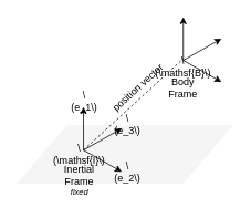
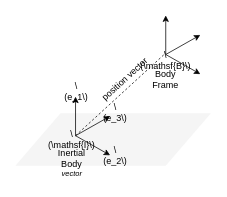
  <mxCell id="0" />
  <mxCell id="1" parent="0" />
  <mxCell id="2" value="" style="shape=parallelogram;perimeter=parallelogramPerimeter;whiteSpace=wrap;html=1;fixedSize=1;fillColor=#f5f5f5;fontColor=#333333;strokeColor=none;size=60;" vertex="1" parent="1"><mxGeometry x="20" y="150" width="260" height="70" as="geometry" /></mxCell>
  <mxCell id="3" value="\(\mathsf{I}\)" style="text;html=1;align=center;verticalAlign=middle;whiteSpace=wrap;rounded=0;" vertex="1" parent="1"><mxGeometry x="90" y="175" width="10" height="20" as="geometry" /></mxCell>
- <mxCell id="4" value="Inertial Frame" style="text;html=1;align=center;verticalAlign=middle;whiteSpace=wrap;rounded=0;" vertex="1" parent="1"><mxGeometry x="65" y="195" width="60" height="30" as="geometry" /></mxCell>
+ <mxCell id="4" value="Inertial Body" style="text;html=1;align=center;verticalAlign=middle;whiteSpace=wrap;rounded=0;" vertex="1" parent="1"><mxGeometry x="65" y="195" width="60" height="30" as="geometry" /></mxCell>
  <mxCell id="5" value="" style="group" vertex="1" connectable="0" parent="1"><mxGeometry x="100" y="128" width="46" height="78" as="geometry" /></mxCell>
  <mxCell id="6" value="" style="endArrow=classic;html=1;rounded=0;" edge="1" parent="5"><mxGeometry width="50" height="50" relative="1" as="geometry"><mxPoint y="52" as="sourcePoint" /><mxPoint x="46" y="26" as="targetPoint" /></mxGeometry></mxCell>
  <mxCell id="7" value="" style="endArrow=classic;html=1;rounded=0;" edge="1" parent="5"><mxGeometry width="50" height="50" relative="1" as="geometry"><mxPoint y="52" as="sourcePoint" /><mxPoint as="targetPoint" /></mxGeometry></mxCell>
  <mxCell id="8" value="" style="endArrow=classic;html=1;rounded=0;" edge="1" parent="5"><mxGeometry width="50" height="50" relative="1" as="geometry"><mxPoint y="52" as="sourcePoint" /><mxPoint x="46" y="78" as="targetPoint" /></mxGeometry></mxCell>
  <mxCell id="9" value="" style="group" vertex="1" connectable="0" parent="1"><mxGeometry x="220" y="20" width="46" height="78" as="geometry" /></mxCell>
  <mxCell id="10" value="" style="endArrow=classic;html=1;rounded=0;" edge="1" parent="9"><mxGeometry width="50" height="50" relative="1" as="geometry"><mxPoint y="52" as="sourcePoint" /><mxPoint x="46" y="26" as="targetPoint" /></mxGeometry></mxCell>
  <mxCell id="11" value="" style="endArrow=classic;html=1;rounded=0;" edge="1" parent="9"><mxGeometry width="50" height="50" relative="1" as="geometry"><mxPoint y="52" as="sourcePoint" /><mxPoint as="targetPoint" /></mxGeometry></mxCell>
  <mxCell id="12" value="" style="endArrow=classic;html=1;rounded=0;" edge="1" parent="9"><mxGeometry width="50" height="50" relative="1" as="geometry"><mxPoint y="52" as="sourcePoint" /><mxPoint x="46" y="78" as="targetPoint" /></mxGeometry></mxCell>
  <mxCell id="13" value="" style="endArrow=none;dashed=1;html=1;rounded=0;entryX=0.5;entryY=0;entryDx=0;entryDy=0;" edge="1" parent="1" target="14"><mxGeometry width="50" height="50" relative="1" as="geometry"><mxPoint x="100" y="180" as="sourcePoint" /><mxPoint x="190" y="70" as="targetPoint" /></mxGeometry></mxCell>
  <mxCell id="14" value="\(\mathsf{B}\)" style="text;html=1;align=center;verticalAlign=middle;whiteSpace=wrap;rounded=0;" vertex="1" parent="1"><mxGeometry x="215" y="70" width="10" height="20" as="geometry" /></mxCell>
  <mxCell id="15" value="Body Frame" style="text;html=1;align=center;verticalAlign=middle;whiteSpace=wrap;rounded=0;" vertex="1" parent="1"><mxGeometry x="190" y="90" width="60" height="30" as="geometry" /></mxCell>
  <mxCell id="16" value="\(e_1\)" style="text;html=1;align=center;verticalAlign=middle;whiteSpace=wrap;rounded=0;" vertex="1" parent="1"><mxGeometry x="92" y="112" width="18" height="18" as="geometry" /></mxCell>
  <mxCell id="17" value="\(e_2\)" style="text;html=1;align=center;verticalAlign=middle;whiteSpace=wrap;rounded=0;" vertex="1" parent="1"><mxGeometry x="146" y="192" width="14" height="28" as="geometry" /></mxCell>
  <mxCell id="18" value="\(e_3\)" style="text;html=1;align=center;verticalAlign=middle;whiteSpace=wrap;rounded=0;" vertex="1" parent="1"><mxGeometry x="146" y="138" width="14" height="22" as="geometry" /></mxCell>
- <mxCell id="19" value="fixed" style="text;html=1;align=center;verticalAlign=middle;whiteSpace=wrap;rounded=0;fontStyle=2;fontSize=10;" vertex="1" parent="1"><mxGeometry x="67.5" y="220" width="55" height="20" as="geometry" /></mxCell>
+ <mxCell id="19" value="vector" style="text;html=1;align=center;verticalAlign=middle;whiteSpace=wrap;rounded=0;fontStyle=2;fontSize=10;" vertex="1" parent="1"><mxGeometry x="67.5" y="220" width="55" height="20" as="geometry" /></mxCell>
  <mxCell id="20" value="position vector" style="text;html=1;align=center;verticalAlign=middle;whiteSpace=wrap;rounded=0;rotation=-42.5;" vertex="1" parent="1"><mxGeometry x="125" y="100" width="82" height="10" as="geometry" /></mxCell>
